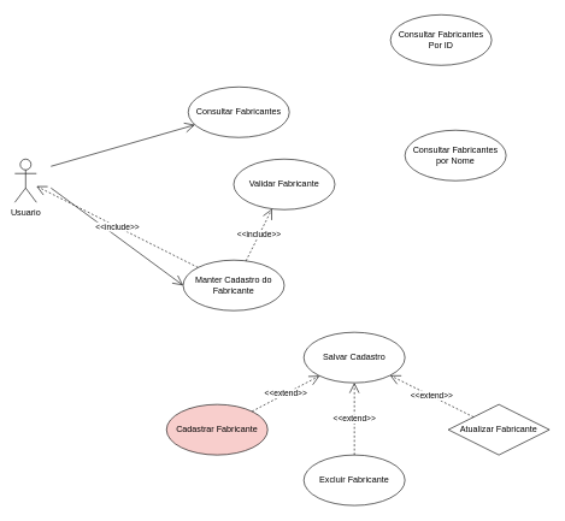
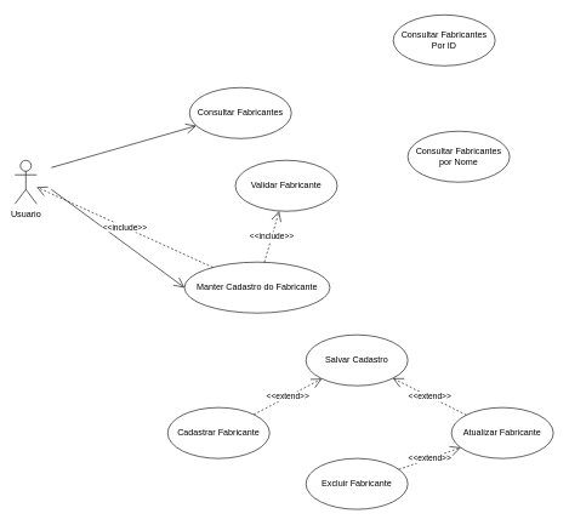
  <mxCell id="0" />
  <mxCell id="1" parent="0" />
  <mxCell id="2" value="Usuario" style="shape=umlActor;verticalLabelPosition=bottom;labelBackgroundColor=#ffffff;verticalAlign=top;html=1;" vertex="1" parent="1"><mxGeometry x="20" y="220" width="30" height="60" as="geometry" /></mxCell>
  <mxCell id="3" value="" style="endArrow=open;endFill=1;endSize=12;html=1;entryX=0;entryY=0.5;entryDx=0;entryDy=0;" edge="1" parent="1" target="4"><mxGeometry width="160" relative="1" as="geometry"><mxPoint x="70" y="260" as="sourcePoint" /><mxPoint x="195" y="250" as="targetPoint" /></mxGeometry></mxCell>
- <mxCell id="4" value="Manter Cadastro do Fabricante" style="ellipse;whiteSpace=wrap;html=1;" vertex="1" parent="1"><mxGeometry x="253" y="360" width="140" height="70" as="geometry" /></mxCell>
+ <mxCell id="4" value="Manter Cadastro do Fabricante" style="ellipse;whiteSpace=wrap;html=1;" vertex="1" parent="1"><mxGeometry x="253" y="360" width="200" height="70" as="geometry" /></mxCell>
  <mxCell id="5" value="" style="endArrow=open;endFill=1;endSize=12;html=1;" edge="1" parent="1" target="9"><mxGeometry width="160" relative="1" as="geometry"><mxPoint x="70" y="230" as="sourcePoint" /><mxPoint x="250" y="160" as="targetPoint" /></mxGeometry></mxCell>
  <mxCell id="6" value="Validar Fabricante" style="ellipse;whiteSpace=wrap;html=1;" vertex="1" parent="1"><mxGeometry x="323" y="220" width="140" height="70" as="geometry" /></mxCell>
  <mxCell id="7" value="Consultar Fabricantes Por ID" style="ellipse;whiteSpace=wrap;html=1;" vertex="1" parent="1"><mxGeometry x="540" y="20" width="140" height="70" as="geometry" /></mxCell>
- <mxCell id="8" value="Atualizar Fabricante" style="rhombus;whiteSpace=wrap;html=1;" vertex="1" parent="1"><mxGeometry x="620" y="560" width="140" height="70" as="geometry" /></mxCell>
+ <mxCell id="8" value="Atualizar Fabricante" style="ellipse;whiteSpace=wrap;html=1;" vertex="1" parent="1"><mxGeometry x="620" y="560" width="140" height="70" as="geometry" /></mxCell>
  <mxCell id="9" value="Consultar Fabricantes" style="ellipse;whiteSpace=wrap;html=1;" vertex="1" parent="1"><mxGeometry x="260" y="120" width="140" height="70" as="geometry" /></mxCell>
  <mxCell id="10" value="Excluir Fabricante" style="ellipse;whiteSpace=wrap;html=1;" vertex="1" parent="1"><mxGeometry x="420" y="630" width="140" height="70" as="geometry" /></mxCell>
  <mxCell id="11" value="Salvar Cadastro" style="ellipse;whiteSpace=wrap;html=1;" vertex="1" parent="1"><mxGeometry x="420" y="460" width="140" height="70" as="geometry" /></mxCell>
- <mxCell id="12" value="Cadastrar Fabricante" style="ellipse;whiteSpace=wrap;html=1;fillColor=#f8cecc;" vertex="1" parent="1"><mxGeometry x="230" y="560" width="140" height="70" as="geometry" /></mxCell>
+ <mxCell id="12" value="Cadastrar Fabricante" style="ellipse;whiteSpace=wrap;html=1;" vertex="1" parent="1"><mxGeometry x="230" y="560" width="140" height="70" as="geometry" /></mxCell>
  <mxCell id="13" value="&amp;lt;&amp;lt;include&amp;gt;&amp;gt;" style="endArrow=open;endSize=12;dashed=1;html=1;" edge="1" parent="1" source="4" target="6"><mxGeometry width="160" relative="1" as="geometry"><mxPoint x="590" y="310" as="sourcePoint" /><mxPoint x="440" y="310" as="targetPoint" /><mxPoint as="offset" /></mxGeometry></mxCell>
  <mxCell id="14" value="&amp;lt;&amp;lt;include&amp;gt;&amp;gt;" style="endArrow=open;endSize=12;dashed=1;html=1;" edge="1" parent="1" source="4" target="2"><mxGeometry width="160" relative="1" as="geometry"><mxPoint x="349.977" y="371.045" as="sourcePoint" /><mxPoint x="386.023" y="298.955" as="targetPoint" /><mxPoint as="offset" /></mxGeometry></mxCell>
  <mxCell id="15" value="&amp;lt;&amp;lt;extend&amp;gt;&amp;gt;" style="endArrow=open;endSize=12;dashed=1;html=1;" edge="1" parent="1" source="12" target="11"><mxGeometry width="160" relative="1" as="geometry"><mxPoint x="210" y="560" as="sourcePoint" /><mxPoint x="60" y="560" as="targetPoint" /><mxPoint as="offset" /></mxGeometry></mxCell>
- <mxCell id="16" value="&amp;lt;&amp;lt;extend&amp;gt;&amp;gt;" style="endArrow=open;endSize=12;dashed=1;html=1;" edge="1" parent="1" source="10" target="11"><mxGeometry width="160" relative="1" as="geometry"><mxPoint x="358.284" y="579.659" as="sourcePoint" /><mxPoint x="451.788" y="530.375" as="targetPoint" /><mxPoint as="offset" /></mxGeometry></mxCell>
+ <mxCell id="16" value="&amp;lt;&amp;lt;extend&amp;gt;&amp;gt;" style="endArrow=open;endSize=12;dashed=1;html=1;" edge="1" parent="1" source="10" target="8"><mxGeometry width="160" relative="1" as="geometry"><mxPoint x="358.284" y="579.659" as="sourcePoint" /><mxPoint x="451.788" y="530.375" as="targetPoint" /><mxPoint as="offset" /></mxGeometry></mxCell>
  <mxCell id="17" value="&amp;lt;&amp;lt;extend&amp;gt;&amp;gt;" style="endArrow=open;endSize=12;dashed=1;html=1;" edge="1" parent="1" source="8" target="11"><mxGeometry width="160" relative="1" as="geometry"><mxPoint x="500" y="640" as="sourcePoint" /><mxPoint x="500" y="540" as="targetPoint" /><mxPoint as="offset" /></mxGeometry></mxCell>
  <mxCell id="18" value="Consultar Fabricantes por Nome" style="ellipse;whiteSpace=wrap;html=1;" vertex="1" parent="1"><mxGeometry x="560" y="180" width="140" height="70" as="geometry" /></mxCell>
